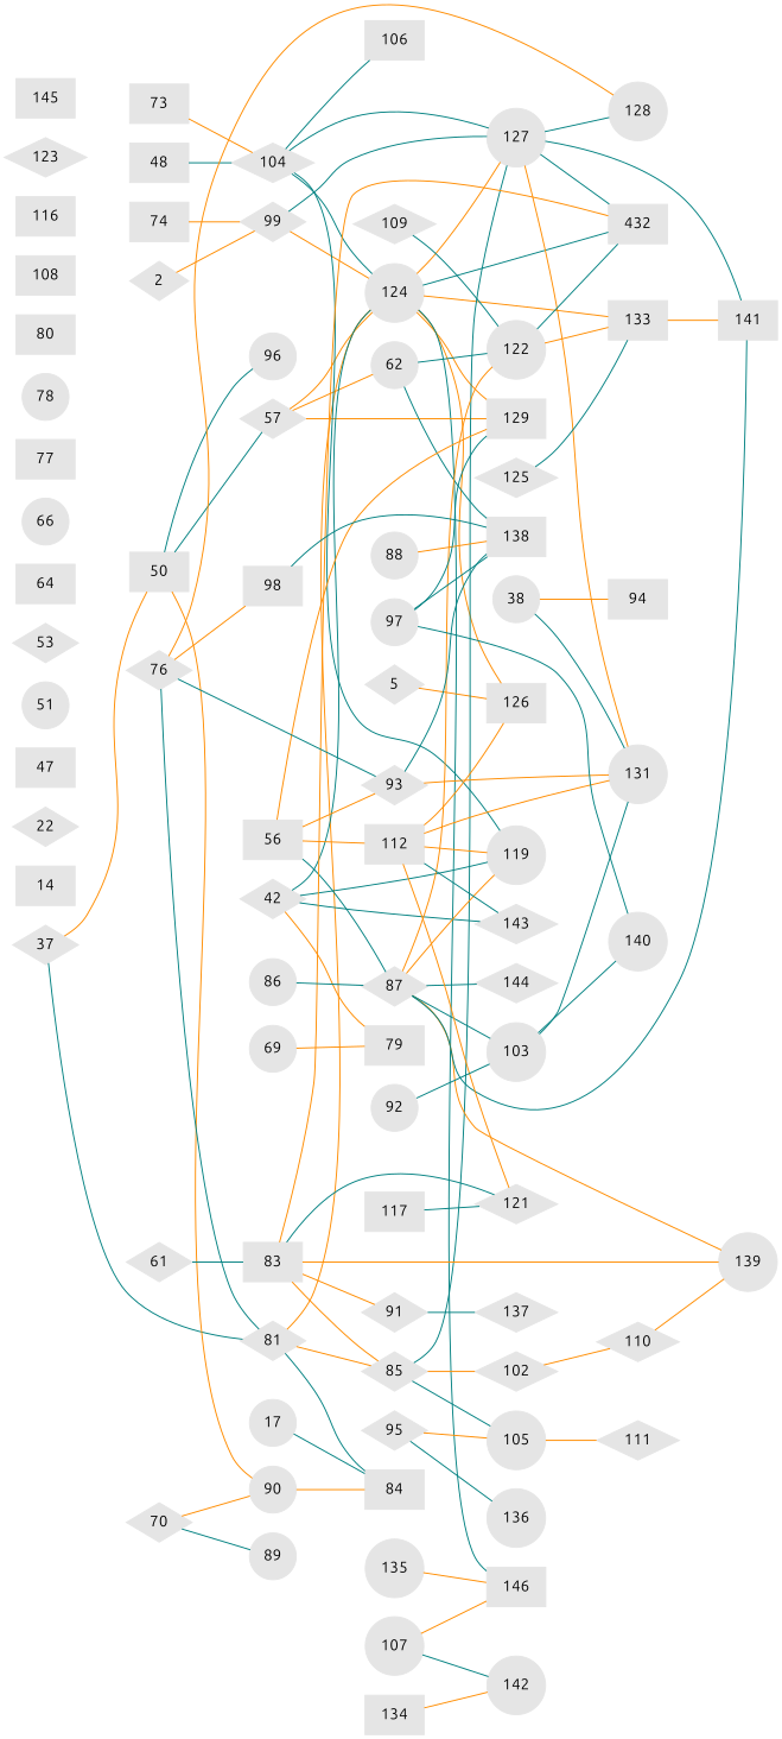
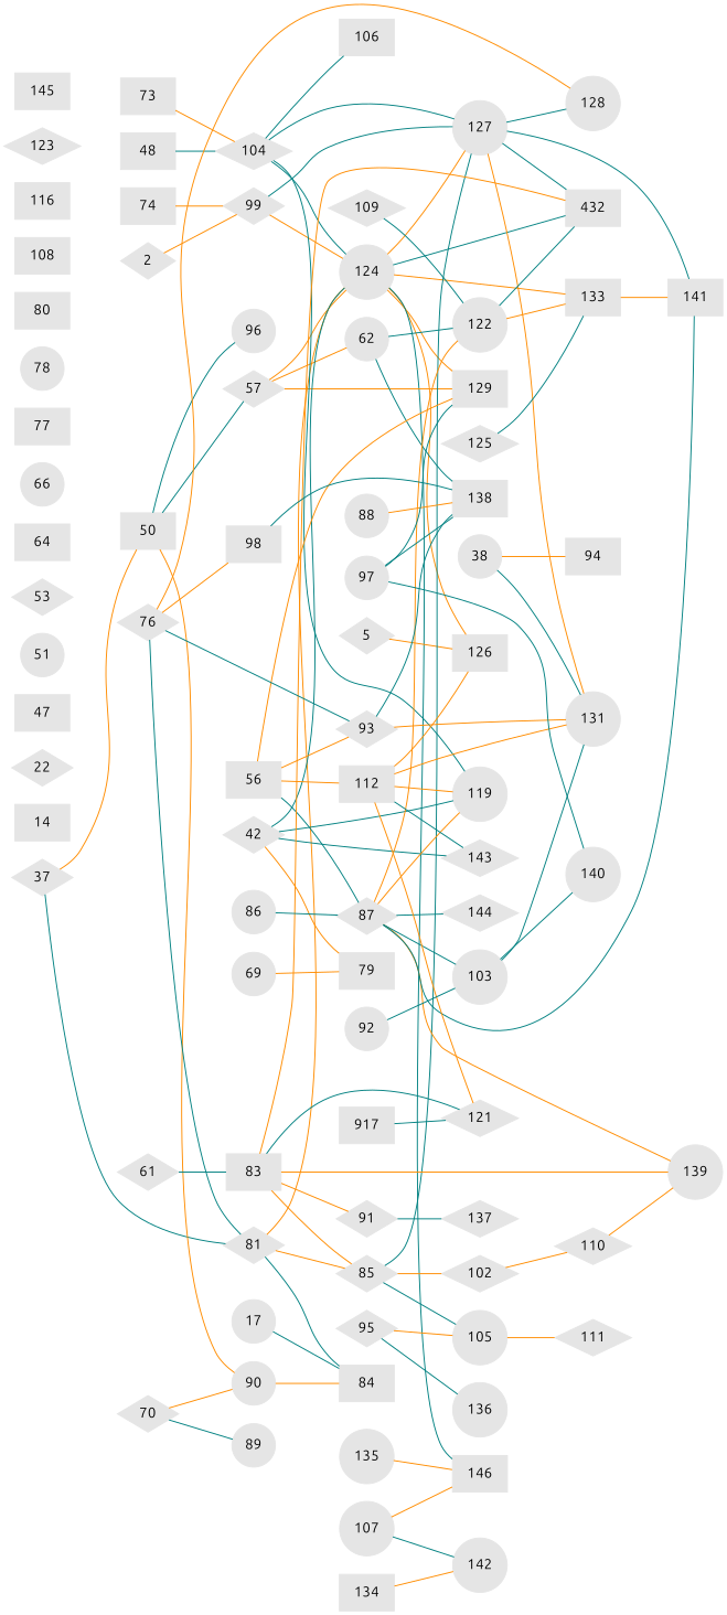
  graph {
    fontname=Ubuntu
    rankdir=LR
    node [color=gray90 fontname=Ubuntu shape=box style=filled]
    edge [color=darkorange fontname=Ubuntu]
    99 [shape=diamond super="+82"]
    124 [shape=circle super="+18+24+113+68"]
    127 [shape=circle super="+25+75+118+34+120"]
    2 [shape=diamond]
    126 [super="+115"]
    5 [shape=diamond]
    14
    84 [super="+10"]
    17 [shape=circle]
    22 [shape=diamond]
    n11 [label=37 shape=diamond]
    50
    81 [shape=diamond]
    57 [shape=diamond super="+44"]
    90 [shape=circle]
    96 [shape=circle]
    85 [shape=diamond super="+72"]
    38 [shape=circle]
    94
    131 [shape=circle super="+100"]
    42 [shape=diamond super="+29"]
    79
    119 [shape=circle super="+52"]
    143 [shape=diamond]
    129 [super="+114"]
    n26 [label=432]
    146
    133
    47
    104 [shape=diamond super="+35"]
    106 [super="+9"]
    48
    62 [shape=circle]
    51 [shape=circle]
    53 [shape=diamond]
    56 [super="+45"]
    87 [shape=diamond super="+31+3+54+33"]
    93 [shape=diamond super="+21"]
    112 [super="+60+37+67"]
    122 [shape=circle]
    139 [shape=circle]
    103 [shape=circle super="+101"]
    141 [super="+19+55"]
    144 [shape=diamond]
    138
    121 [shape=diamond super="+1+65"]
    83 [super="+71+58"]
    91 [shape=diamond]
    61 [shape=diamond]
    64
    66 [shape=circle]
    69 [shape=circle]
    70 [shape=diamond]
    89 [shape=circle]
    73
    74
    76 [shape=diamond super="+49"]
    98 [super="+13"]
    128 [shape=circle super="+59"]
    77
    78 [shape=circle]
    80
    102 [shape=diamond]
    105 [shape=circle]
    137 [shape=diamond]
    110 [shape=diamond]
    111 [shape=diamond]
    86 [shape=circle]
    140 [shape=circle]
    88 [shape=circle]
    92 [shape=circle]
    95 [shape=diamond]
    136 [shape=circle]
    97 [shape=circle super="+30"]
    107 [shape=circle]
    142 [shape=circle]
    108
    109 [shape=diamond]
    116
-   117
+   117 [label=917]
    123 [shape=diamond]
    125 [shape=diamond]
    134
    135 [shape=circle]
    145
    99 -- 124
    99 -- 127 [color=teal weight=2]
    124 -- 127
    124 -- 126 [weight=2]
    124 -- 129
    124 -- n26 [color=teal]
    124 -- 146 [color=teal]
    124 -- 133
    127 -- 131 [weight=2]
    127 -- n26 [color=teal]
    127 -- 141 [color=teal weight=2]
    127 -- 128 [color=teal]
    2 -- 99
    5 -- 126
    17 -- 84 [color=teal]
    n11 -- 50
    n11 -- 81 [color=teal]
    50 -- 57 [color=teal]
    50 -- 90
    50 -- 96 [color=teal]
    81 -- 124
    81 -- 84 [color=teal weight=2]
    81 -- 85
    57 -- 124 [weight=2]
    57 -- 129 [weight=2]
    57 -- 62
    90 -- 84
    85 -- 127 [color=teal]
    85 -- 102
    85 -- 105 [color=teal]
    38 -- 94
    38 -- 131 [color=teal]
    42 -- 124 [color=teal]
    42 -- 79
    42 -- 119 [color=teal weight=2]
    42 -- 143 [color=teal]
    133 -- 141 [weight=2]
    104 -- 124 [color=teal weight=2]
    104 -- 127 [color=teal]
    104 -- 119 [color=teal]
    104 -- 106 [color=teal]
    48 -- 104 [color=teal]
    62 -- 122 [color=teal]
    62 -- 138 [color=teal]
    56 -- 129
    56 -- 87 [color=teal]
    56 -- 93
    56 -- 112 [weight=2]
    87 -- 119
    87 -- 122
    87 -- 139
    87 -- 103 [color=teal]
    87 -- 141 [color=teal]
    87 -- 144 [color=teal]
    93 -- 131
    93 -- 138 [color=teal]
    112 -- 126
    112 -- 131 [weight=2]
    112 -- 119
    112 -- 143 [color=teal]
    112 -- 121
    122 -- n26 [color=teal]
    122 -- 133
    103 -- 131 [color=teal weight=2]
    103 -- 140 [color=teal]
    83 -- 85
    83 -- n26
    83 -- 139
    83 -- 121 [color=teal]
    83 -- 91
    91 -- 137 [color=teal]
    61 -- 83 [color=teal]
    69 -- 79
    70 -- 90
    70 -- 89 [color=teal]
    73 -- 104
    74 -- 99
    76 -- 81 [color=teal]
    76 -- 93 [color=teal]
    76 -- 98
    76 -- 128
    98 -- 138 [color=teal]
    102 -- 110
    105 -- 111
    110 -- 139
    86 -- 87 [color=teal]
    88 -- 138
    92 -- 103 [color=teal]
    95 -- 105
    95 -- 136 [color=teal]
    97 -- 129 [color=teal]
    97 -- 138 [color=teal]
    97 -- 140 [color=teal]
    107 -- 146
    107 -- 142 [color=teal]
    109 -- 122 [color=teal]
    117 -- 121 [color=teal]
    125 -- 133 [color=teal]
    134 -- 142
    135 -- 146
  }
